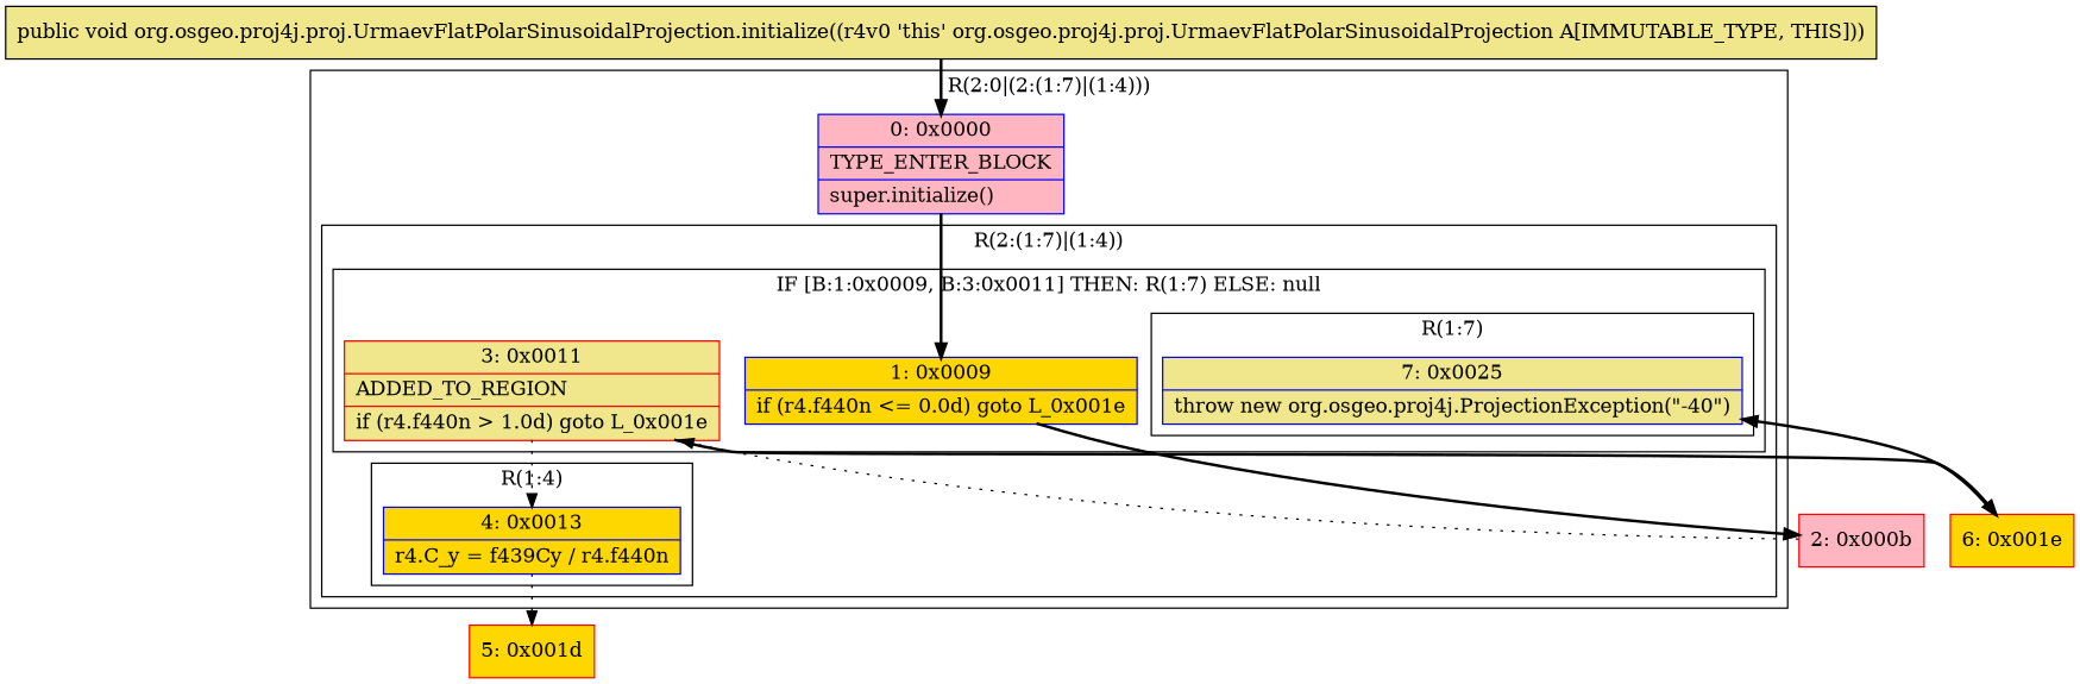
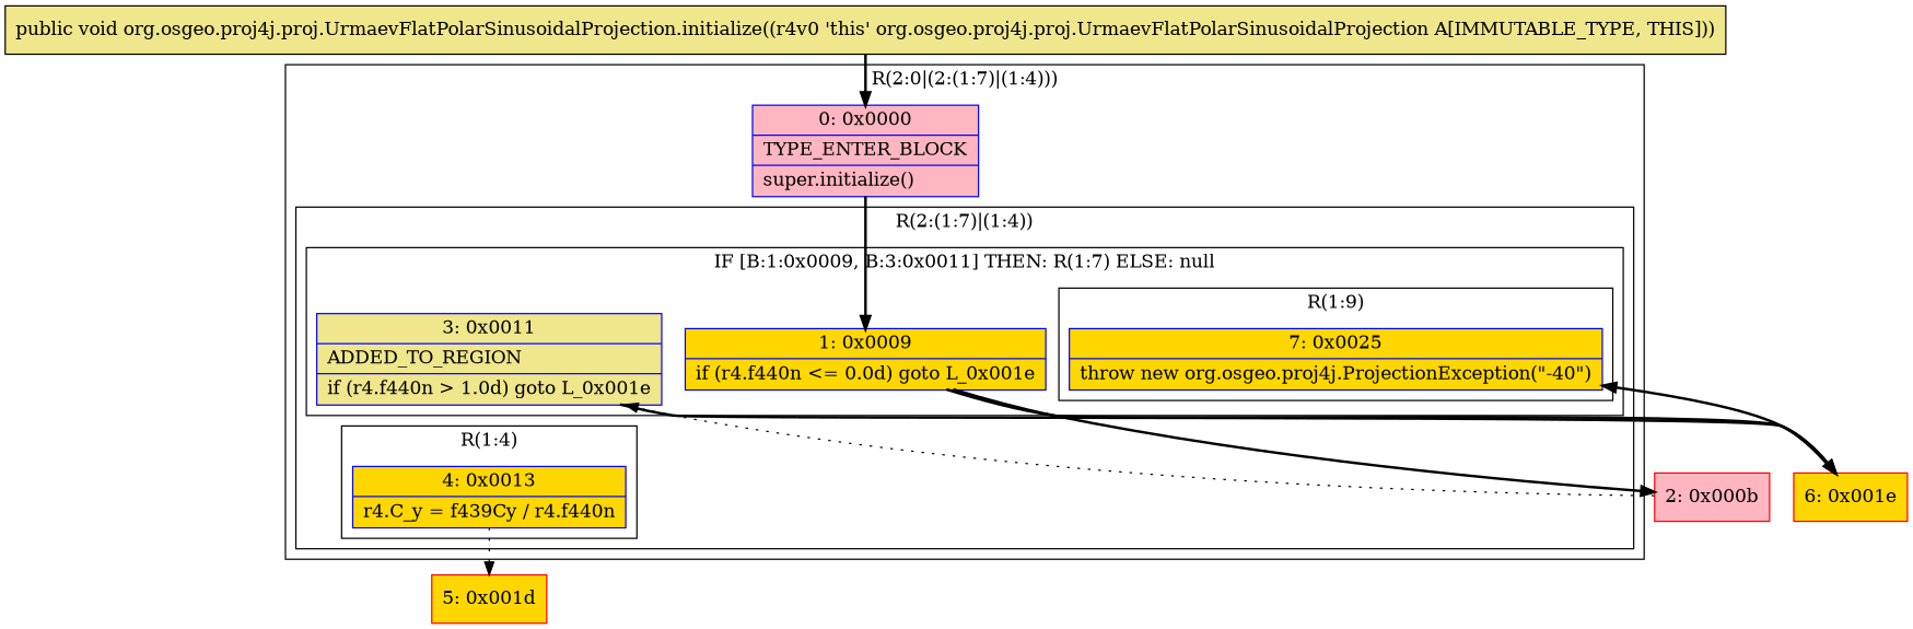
  digraph {
    node [color=blue fillcolor=gold shape=record style=filled]
    edge [style=bold]
-   n1 [fillcolor=khaki label="{7\:\ 0x0025|throw new org.osgeo.proj4j.ProjectionException(\"\-40\")\l}"]
+   n1 [label="{7\:\ 0x0025|throw new org.osgeo.proj4j.ProjectionException(\"\-40\")\l}"]
    n2 [label="{1\:\ 0x0009|if (r4.f440n \<= 0.0d) goto L_0x001e\l}"]
-   n3 [color=red fillcolor=khaki label="{3\:\ 0x0011|ADDED_TO_REGION\l|if (r4.f440n \> 1.0d) goto L_0x001e\l}"]
+   n3 [fillcolor=khaki label="{3\:\ 0x0011|ADDED_TO_REGION\l|if (r4.f440n \> 1.0d) goto L_0x001e\l}"]
    n4 [label="{4\:\ 0x0013|r4.C_y = f439Cy \/ r4.f440n\l}"]
    n5 [fillcolor=lightpink label="{0\:\ 0x0000|TYPE_ENTER_BLOCK\l|super.initialize()\l}"]
    n6 [color=red fillcolor=lightpink label="{2\:\ 0x000b}"]
    n7 [color=red label="{6\:\ 0x001e}"]
    n8 [color=red label="{5\:\ 0x001d}"]
    n9 [fillcolor=khaki label="{public void org.osgeo.proj4j.proj.UrmaevFlatPolarSinusoidalProjection.initialize((r4v0 'this' org.osgeo.proj4j.proj.UrmaevFlatPolarSinusoidalProjection A[IMMUTABLE_TYPE, THIS])) }" color=""]
    subgraph cluster_1 {
      label="R(2:0|(2:(1:7)|(1:4)))"
      n5
      subgraph cluster_2 {
        label="R(2:(1:7)|(1:4))"
        subgraph cluster_3 {
          label="IF [B:1:0x0009, B:3:0x0011] THEN: R(1:7) ELSE: null"
          n2
          n3
          subgraph cluster_4 {
-           label="R(1:7)"
+           label="R(1:9)"
            n1
          }
        }
        subgraph cluster_5 {
          label="R(1:4)"
          n4
        }
      }
    }
    n2 -> n6
-   n3 -> n4 [style=dotted]
+   n2 -> n7
    n3 -> n7
    n4 -> n8 [style=dotted]
    n5 -> n2
    n6 -> n3 [style=dotted]
    n7 -> n1
    n9 -> n5
  }
